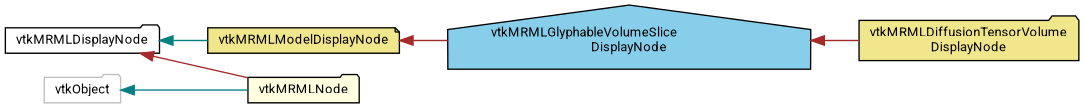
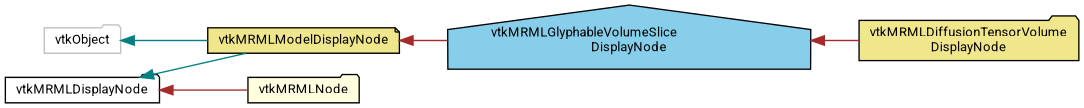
  digraph {
    fontname=Roboto
    rankdir=LR
    node [color=black fillcolor=khaki fontname=Roboto fontsize=10 shape=folder style=filled]
    edge [color=brown dir=back fontname=Roboto fontsize=10 labelfontname=Helvetica labelfontsize=10 style=solid]
    n1 [fillcolor=skyblue fontcolor=black height=0.2 label="vtkMRMLGlyphableVolumeSlice\lDisplayNode" shape=house width=0.4]
    n2 [height=0.2 label="vtkMRMLDiffusionTensorVolume\lDisplayNode" width=0.4]
    n3 [height=0.2 label=vtkMRMLModelDisplayNode shape=note width=0.4]
    n4 [fillcolor=white height=0.2 label=vtkMRMLDisplayNode width=0.4]
    n5 [fillcolor=lightyellow height=0.2 label=vtkMRMLNode width=0.4]
    n6 [color=grey75 fillcolor=white height=0.2 label=vtkObject width=0.4]
    n1 -> n2
    n3 -> n1
    n4 -> n3 [color=teal]
    n4 -> n5
-   n6 -> n5 [color=teal]
+   n6 -> n3 [color=teal]
  }
